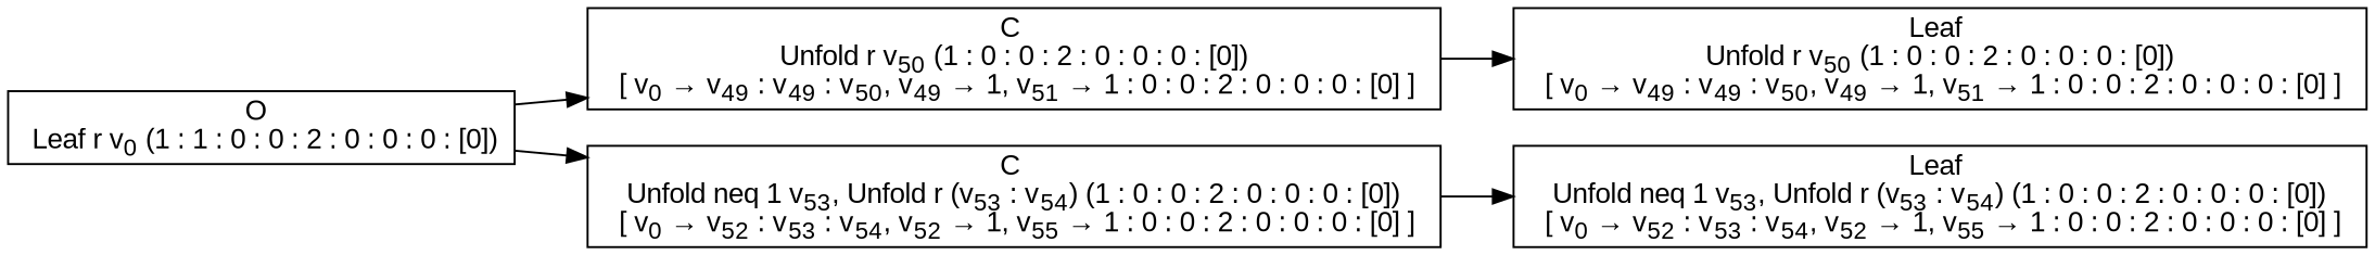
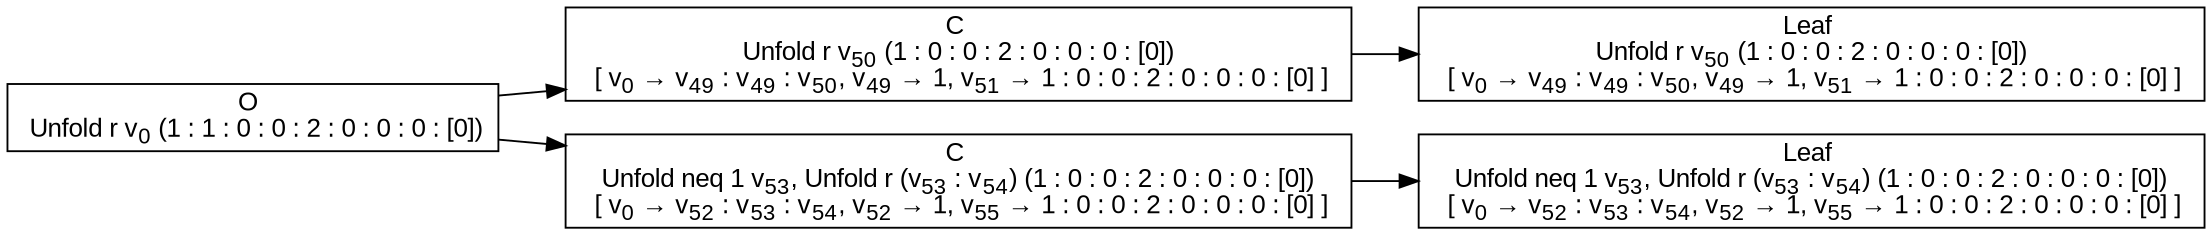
  digraph {
    rankdir=LR
    fontname="Liberation Sans"
    node [fillcolor=white shape=box style=filled fontname="Liberation Sans"]
    edge [fontname="Liberation Sans"]
-   n1 [label=<O <BR/> Leaf r v<SUB>0</SUB> (1 : 1 : 0 : 0 : 2 : 0 : 0 : 0 : [0])>]
+   n1 [label=<O <BR/> Unfold r v<SUB>0</SUB> (1 : 1 : 0 : 0 : 2 : 0 : 0 : 0 : [0])>]
    n2 [label=<C <BR/> Unfold r v<SUB>50</SUB> (1 : 0 : 0 : 2 : 0 : 0 : 0 : [0]) <BR/>  [ v<SUB>0</SUB> &rarr; v<SUB>49</SUB> : v<SUB>49</SUB> : v<SUB>50</SUB>, v<SUB>49</SUB> &rarr; 1, v<SUB>51</SUB> &rarr; 1 : 0 : 0 : 2 : 0 : 0 : 0 : [0] ] >]
    n3 [label=<C <BR/> Unfold neq 1 v<SUB>53</SUB>, Unfold r (v<SUB>53</SUB> : v<SUB>54</SUB>) (1 : 0 : 0 : 2 : 0 : 0 : 0 : [0]) <BR/>  [ v<SUB>0</SUB> &rarr; v<SUB>52</SUB> : v<SUB>53</SUB> : v<SUB>54</SUB>, v<SUB>52</SUB> &rarr; 1, v<SUB>55</SUB> &rarr; 1 : 0 : 0 : 2 : 0 : 0 : 0 : [0] ] >]
    n4 [label=<Leaf <BR/> Unfold r v<SUB>50</SUB> (1 : 0 : 0 : 2 : 0 : 0 : 0 : [0]) <BR/>  [ v<SUB>0</SUB> &rarr; v<SUB>49</SUB> : v<SUB>49</SUB> : v<SUB>50</SUB>, v<SUB>49</SUB> &rarr; 1, v<SUB>51</SUB> &rarr; 1 : 0 : 0 : 2 : 0 : 0 : 0 : [0] ] >]
    n5 [label=<Leaf <BR/> Unfold neq 1 v<SUB>53</SUB>, Unfold r (v<SUB>53</SUB> : v<SUB>54</SUB>) (1 : 0 : 0 : 2 : 0 : 0 : 0 : [0]) <BR/>  [ v<SUB>0</SUB> &rarr; v<SUB>52</SUB> : v<SUB>53</SUB> : v<SUB>54</SUB>, v<SUB>52</SUB> &rarr; 1, v<SUB>55</SUB> &rarr; 1 : 0 : 0 : 2 : 0 : 0 : 0 : [0] ] >]
    n1 -> n2
    n1 -> n3
    n2 -> n4
    n3 -> n5
  }
